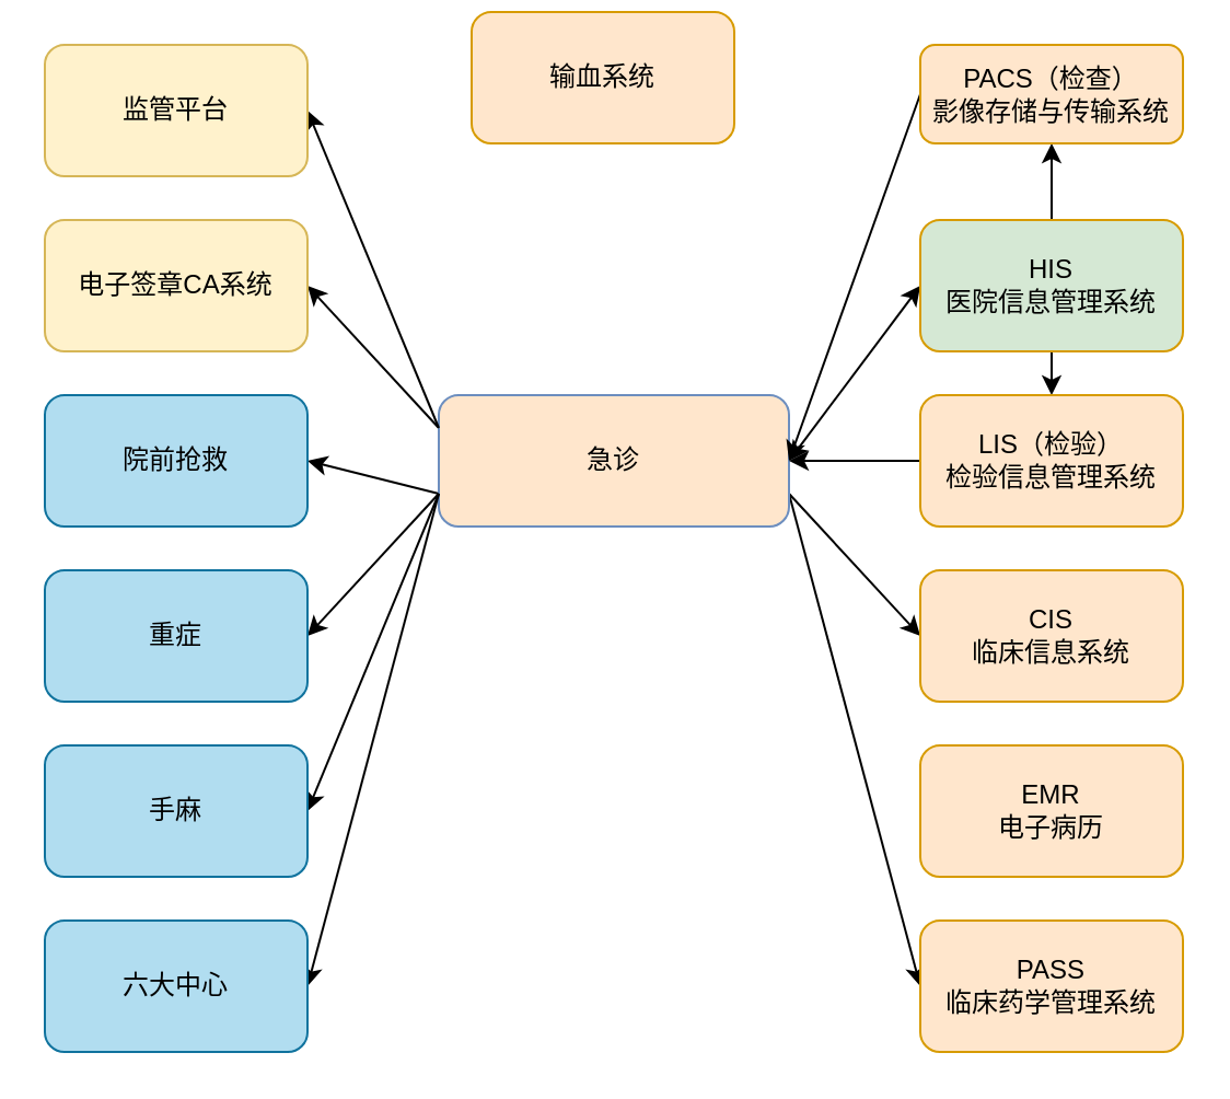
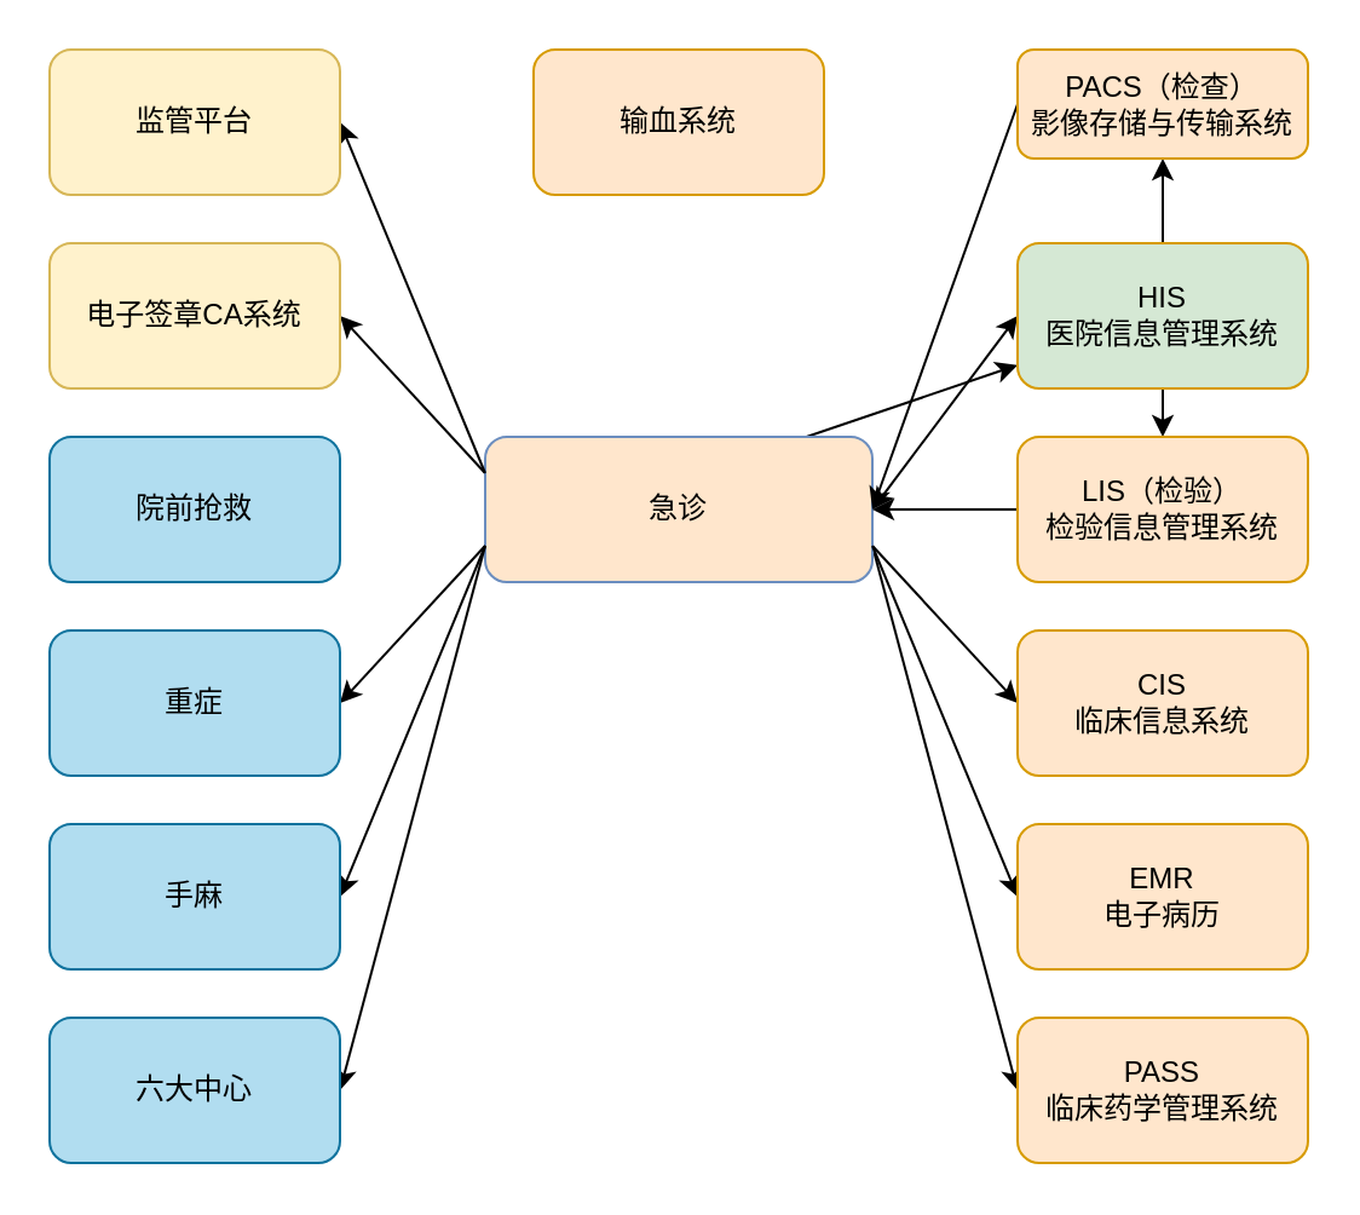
  <mxCell id="0" />
  <mxCell id="1" parent="0" />
  <mxCell id="2" value="" style="edgeStyle=none;html=1;startArrow=classic;startFill=1;entryX=0;entryY=0.5;entryDx=0;entryDy=0;" parent="1" target="10" edge="1"><mxGeometry relative="1" as="geometry"><mxPoint x="360" y="210" as="sourcePoint" /></mxGeometry></mxCell>
  <mxCell id="3" value="" style="edgeStyle=none;html=1;exitX=0;exitY=0.25;exitDx=0;exitDy=0;entryX=1;entryY=0.5;entryDx=0;entryDy=0;" parent="1" source="7" target="17" edge="1"><mxGeometry relative="1" as="geometry" /></mxCell>
  <mxCell id="4" value="" style="edgeStyle=none;html=1;exitX=1;exitY=0.75;exitDx=0;exitDy=0;entryX=0;entryY=0.5;entryDx=0;entryDy=0;" parent="1" source="7" target="20" edge="1"><mxGeometry relative="1" as="geometry" /></mxCell>
  <mxCell id="5" style="edgeStyle=none;html=1;exitX=1;exitY=0.75;exitDx=0;exitDy=0;entryX=0;entryY=0.5;entryDx=0;entryDy=0;startArrow=none;startFill=0;" parent="1" source="7" target="22" edge="1"><mxGeometry relative="1" as="geometry" /></mxCell>
- <mxCell id="6" value="" style="edgeStyle=none;html=1;entryX=1;entryY=0.5;entryDx=0;entryDy=0;exitX=0;exitY=0.75;exitDx=0;exitDy=0;" parent="1" source="7" target="24" edge="1"><mxGeometry relative="1" as="geometry" /></mxCell>
+ <mxCell id="6" value="" style="edgeStyle=none;html=1;exitX=0;exitY=0.75;exitDx=0;exitDy=0;" parent="1" source="7" target="10" edge="1"><mxGeometry relative="1" as="geometry" /></mxCell>
  <mxCell id="7" value="急诊" style="rounded=1;whiteSpace=wrap;html=1;fillColor=#ffe6cc;strokeColor=#6c8ebf;" parent="1" vertex="1"><mxGeometry x="200" y="180" width="160" height="60" as="geometry" /></mxCell>
  <mxCell id="8" value="" style="edgeStyle=none;html=1;" parent="1" source="10" target="12" edge="1"><mxGeometry relative="1" as="geometry" /></mxCell>
  <mxCell id="9" value="" style="edgeStyle=none;html=1;" parent="1" source="10" target="14" edge="1"><mxGeometry relative="1" as="geometry" /></mxCell>
  <mxCell id="10" value="HIS&lt;br&gt;医院信息管理系统" style="rounded=1;whiteSpace=wrap;html=1;fillColor=#d5e8d4;strokeColor=#d79b00;" parent="1" vertex="1"><mxGeometry x="420" y="100" width="120" height="60" as="geometry" /></mxCell>
  <mxCell id="11" value="" style="edgeStyle=none;html=1;entryX=1;entryY=0.5;entryDx=0;entryDy=0;exitX=0;exitY=0.5;exitDx=0;exitDy=0;" parent="1" source="12" target="7" edge="1"><mxGeometry relative="1" as="geometry" /></mxCell>
  <mxCell id="12" value="LIS（检验）&lt;br&gt;检验信息管理系统" style="rounded=1;whiteSpace=wrap;html=1;fillColor=#ffe6cc;strokeColor=#d79b00;" parent="1" vertex="1"><mxGeometry x="420" y="180" width="120" height="60" as="geometry" /></mxCell>
  <mxCell id="13" value="" style="edgeStyle=none;html=1;exitX=0;exitY=0.5;exitDx=0;exitDy=0;entryX=1;entryY=0.5;entryDx=0;entryDy=0;" parent="1" source="14" target="7" edge="1"><mxGeometry relative="1" as="geometry"><mxPoint x="340" y="170" as="targetPoint" /></mxGeometry></mxCell>
  <mxCell id="14" value="PACS（检查）&lt;br&gt;影像存储与传输系统" style="rounded=1;whiteSpace=wrap;html=1;fillColor=#ffe6cc;strokeColor=#d79b00;" parent="1" vertex="1"><mxGeometry x="420" y="20" width="120" height="45" as="geometry" /></mxCell>
- <mxCell id="15" value="输血系统" style="rounded=1;whiteSpace=wrap;html=1;fillColor=#ffe6cc;strokeColor=#d79b00;" parent="1" vertex="1"><mxGeometry x="215" y="5" width="120" height="60" as="geometry" /></mxCell>
+ <mxCell id="15" value="输血系统" style="rounded=1;whiteSpace=wrap;html=1;fillColor=#ffe6cc;strokeColor=#d79b00;" parent="1" vertex="1"><mxGeometry x="220" y="20" width="120" height="60" as="geometry" /></mxCell>
  <mxCell id="16" value="" style="edgeStyle=none;html=1;exitX=0;exitY=0.25;exitDx=0;exitDy=0;entryX=1;entryY=0.5;entryDx=0;entryDy=0;" parent="1" source="7" target="18" edge="1"><mxGeometry relative="1" as="geometry" /></mxCell>
  <mxCell id="17" value="电子签章CA系统" style="rounded=1;whiteSpace=wrap;html=1;fillColor=#fff2cc;strokeColor=#d6b656;" parent="1" vertex="1"><mxGeometry x="20" y="100" width="120" height="60" as="geometry" /></mxCell>
  <mxCell id="18" value="监管平台" style="rounded=1;whiteSpace=wrap;html=1;fillColor=#fff2cc;strokeColor=#d6b656;" parent="1" vertex="1"><mxGeometry x="20" y="20" width="120" height="60" as="geometry" /></mxCell>
+ <mxCell id="19" value="" style="edgeStyle=none;html=1;exitX=1;exitY=0.75;exitDx=0;exitDy=0;entryX=0;entryY=0.5;entryDx=0;entryDy=0;" parent="1" source="7" target="21" edge="1"><mxGeometry relative="1" as="geometry" /></mxCell>
  <mxCell id="20" value="CIS&lt;br&gt;临床信息系统" style="rounded=1;whiteSpace=wrap;html=1;fillColor=#ffe6cc;strokeColor=#d79b00;" parent="1" vertex="1"><mxGeometry x="420" y="260" width="120" height="60" as="geometry" /></mxCell>
  <mxCell id="21" value="EMR&lt;br&gt;电子病历" style="rounded=1;whiteSpace=wrap;html=1;fillColor=#ffe6cc;strokeColor=#d79b00;" parent="1" vertex="1"><mxGeometry x="420" y="340" width="120" height="60" as="geometry" /></mxCell>
  <mxCell id="22" value="PASS&lt;br&gt;临床药学管理系统" style="rounded=1;whiteSpace=wrap;html=1;fillColor=#ffe6cc;strokeColor=#d79b00;" parent="1" vertex="1"><mxGeometry x="420" y="420" width="120" height="60" as="geometry" /></mxCell>
  <mxCell id="23" value="" style="edgeStyle=none;html=1;entryX=1;entryY=0.5;entryDx=0;entryDy=0;exitX=0;exitY=0.75;exitDx=0;exitDy=0;" parent="1" source="7" target="26" edge="1"><mxGeometry relative="1" as="geometry" /></mxCell>
  <mxCell id="24" value="院前抢救" style="rounded=1;whiteSpace=wrap;html=1;fillColor=#b1ddf0;strokeColor=#10739e;" parent="1" vertex="1"><mxGeometry x="20" y="180" width="120" height="60" as="geometry" /></mxCell>
  <mxCell id="25" value="" style="edgeStyle=none;html=1;exitX=0;exitY=0.75;exitDx=0;exitDy=0;entryX=1;entryY=0.5;entryDx=0;entryDy=0;" parent="1" source="7" target="28" edge="1"><mxGeometry relative="1" as="geometry" /></mxCell>
  <mxCell id="26" value="重症" style="rounded=1;whiteSpace=wrap;html=1;fillColor=#b1ddf0;strokeColor=#10739e;" parent="1" vertex="1"><mxGeometry x="20" y="260" width="120" height="60" as="geometry" /></mxCell>
  <mxCell id="27" value="" style="edgeStyle=none;html=1;exitX=0;exitY=0.75;exitDx=0;exitDy=0;entryX=1;entryY=0.5;entryDx=0;entryDy=0;" parent="1" source="7" target="29" edge="1"><mxGeometry relative="1" as="geometry" /></mxCell>
  <mxCell id="28" value="手麻" style="rounded=1;whiteSpace=wrap;html=1;fillColor=#b1ddf0;strokeColor=#10739e;" parent="1" vertex="1"><mxGeometry x="20" y="340" width="120" height="60" as="geometry" /></mxCell>
  <mxCell id="29" value="六大中心" style="rounded=1;whiteSpace=wrap;html=1;fillColor=#b1ddf0;strokeColor=#10739e;" parent="1" vertex="1"><mxGeometry x="20" y="420" width="120" height="60" as="geometry" /></mxCell>
